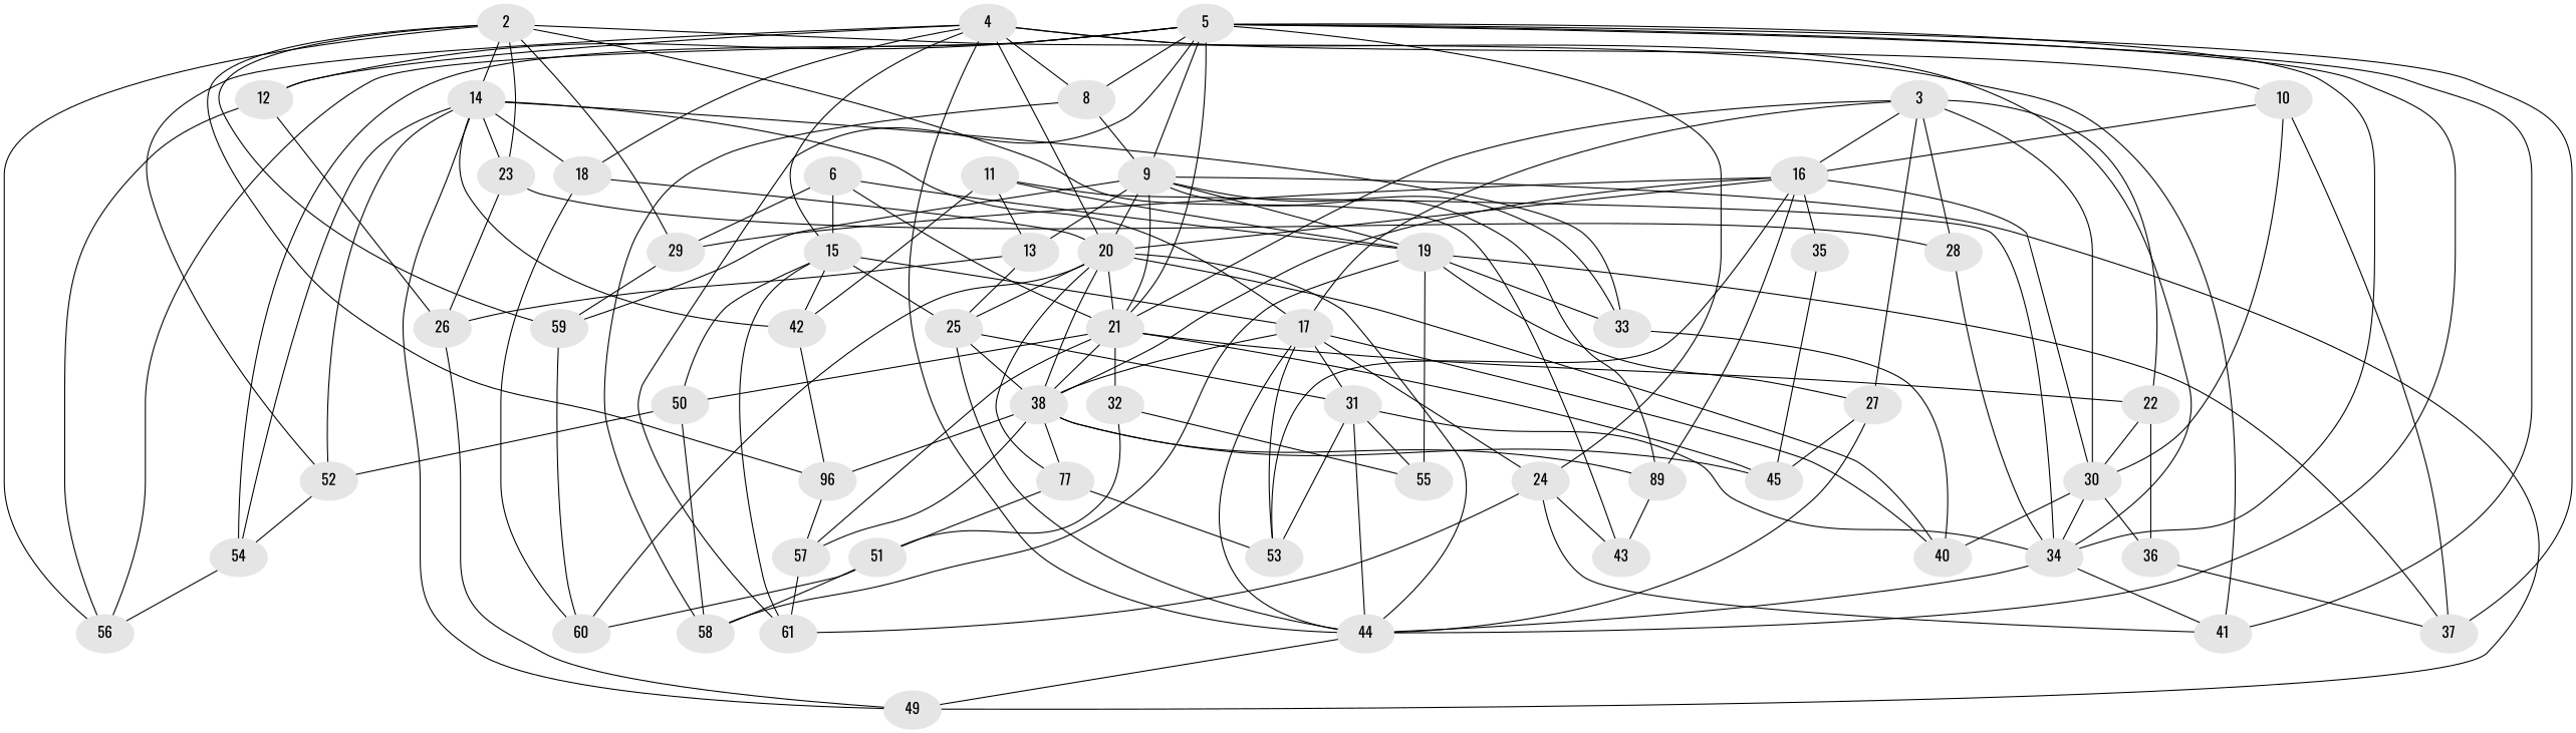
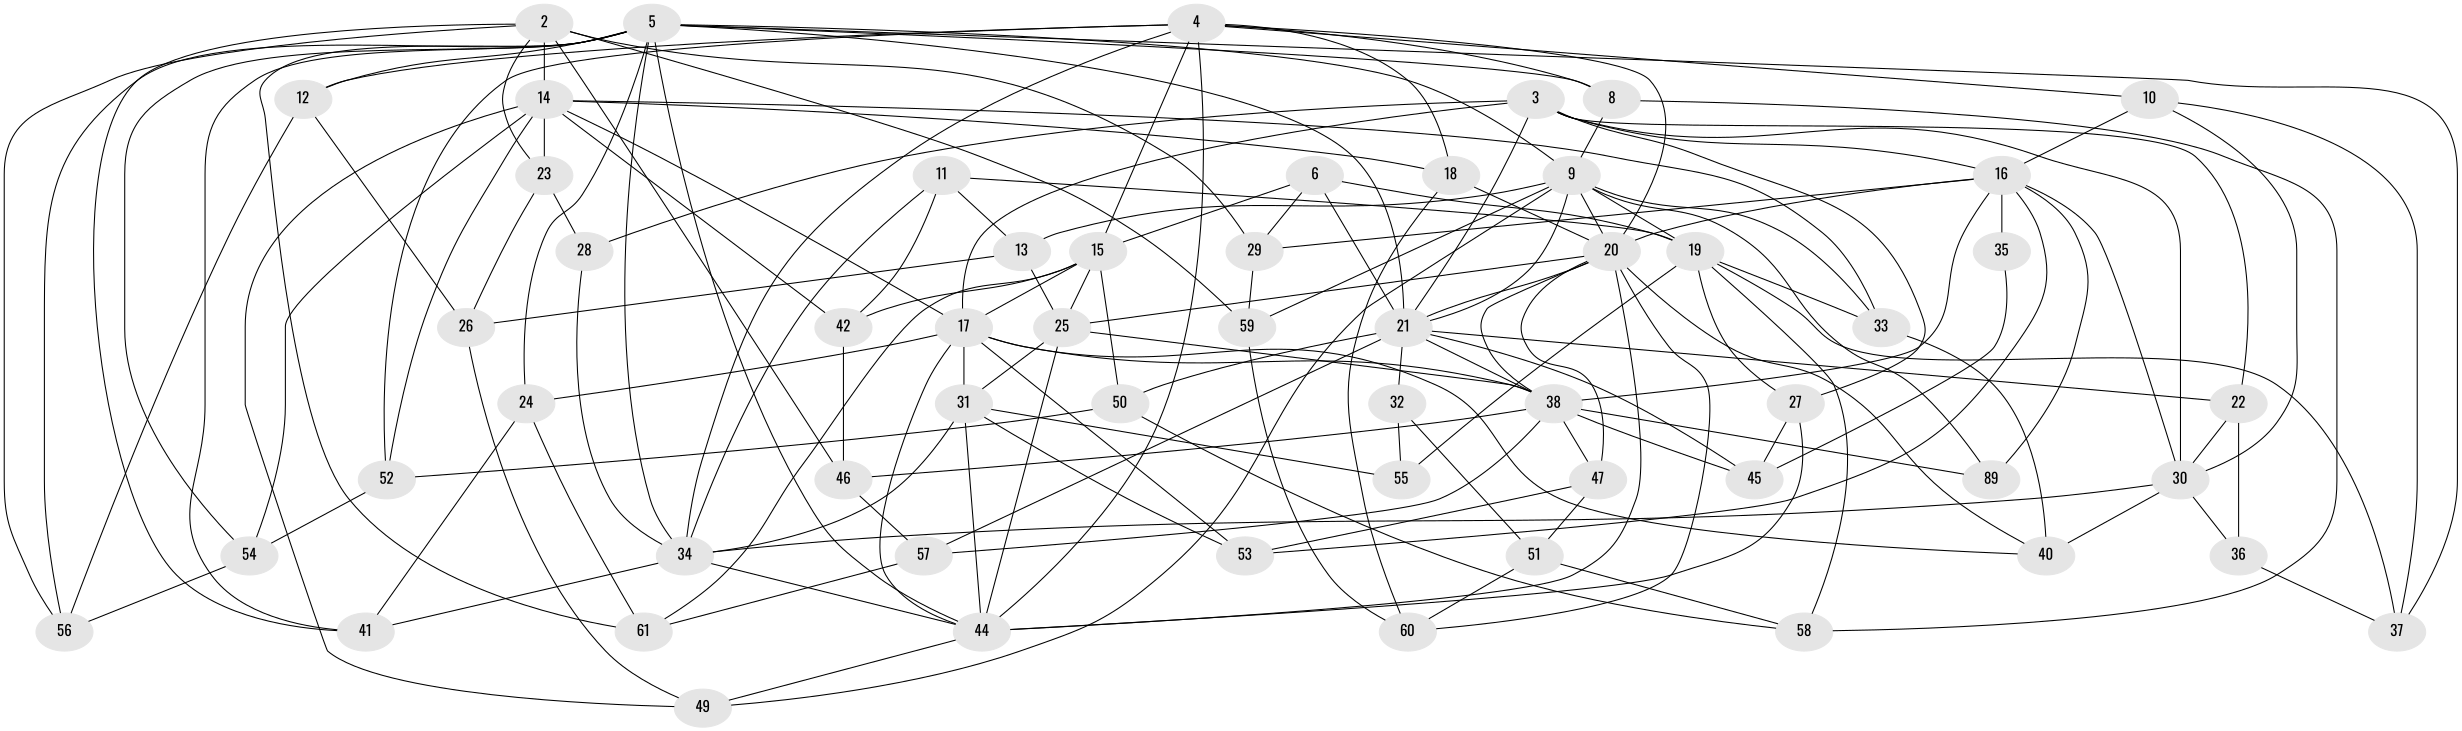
  graph {
    fontname=Oswald
    node [color=gray90 fontname=Oswald style=filled]
    edge [fontname=Oswald weight=1.0]
    2
    14
    23
    29
    41
-   43
-   46 [label=96]
+   46
    56
    59
    17
    44
    24
    38
    53
    31
    40
    35
    45
    18
    52
    54
    33
    49
    42
    28
    26
    57
    60
    3
    16
    21
    22
    27
    30
    20
    n36 [label=89]
    50
    32
    36
    34
    4
    8
    10
    12
    15
    9
    58
    37
    61
    25
-   47 [label=77]
+   47
    5
    19
    13
    6
    55
    11
    51
    2 -- 14 [weight=2.0]
    2 -- 23
    2 -- 29
    2 -- 41
-   2 -- 43 [weight=2.0]
    2 -- 46
    2 -- 56
    2 -- 59
    14 -- 23
    14 -- 17
    14 -- 18
    14 -- 52
    14 -- 54
    14 -- 33
    14 -- 49
    14 -- 42
    23 -- 28
    23 -- 26
    29 -- 59
    46 -- 57
    59 -- 60
    17 -- 44
    17 -- 24
    17 -- 38
    17 -- 53
    17 -- 31 [weight=2.0]
    17 -- 40
    44 -- 49
    24 -- 41
-   24 -- 43
    24 -- 61
    38 -- 46
    38 -- 45
    38 -- 57
    38 -- n36
    38 -- 47
    31 -- 44 [weight=2.0]
    31 -- 53
    31 -- 34
    31 -- 55
    35 -- 45
    18 -- 60
    18 -- 20
    52 -- 54
    54 -- 56
    33 -- 40
    42 -- 46
    28 -- 34
    26 -- 49
    57 -- 61
    3 -- 17 [weight=2.0]
    3 -- 28
    3 -- 16
    3 -- 21
    3 -- 22
    3 -- 27
    3 -- 30 [weight=3.0]
    16 -- 29
    16 -- 38
    16 -- 53
    16 -- 35 [weight=2.0]
    16 -- 30
    16 -- 20
    16 -- n36
    21 -- 38
    21 -- 45
    21 -- 57
    21 -- 22
    21 -- 50
    21 -- 32
    22 -- 30
    22 -- 36
    27 -- 44
    27 -- 45
    30 -- 40
    30 -- 36
    30 -- 34
    20 -- 44
    20 -- 38
    20 -- 40
    20 -- 60
    20 -- 21
    20 -- 25
    20 -- 47
-   n36 -- 43
    50 -- 52
    50 -- 58
    32 -- 55
    32 -- 51
    36 -- 37
    34 -- 41
    34 -- 44
    4 -- 44
    4 -- 18
    4 -- 52
    4 -- 20 [weight=2.0]
    4 -- 34
    4 -- 8
    4 -- 10
    4 -- 12
    4 -- 15 [weight=2.0]
    8 -- 9
    8 -- 58
    10 -- 16
    10 -- 30
    10 -- 37
    12 -- 56
    12 -- 26
    15 -- 17
    15 -- 42
    15 -- 50
    15 -- 61
    15 -- 25
    9 -- 59
    9 -- 33
    9 -- 49
    9 -- 21
    9 -- 20
    9 -- n36
    9 -- 19
    9 -- 13
    25 -- 44
    25 -- 38
    25 -- 31
    47 -- 53
    47 -- 51
    5 -- 41
    5 -- 56
    5 -- 44
    5 -- 24
    5 -- 54
    5 -- 21
    5 -- 34
    5 -- 8
    5 -- 12
    5 -- 9
    5 -- 37
    5 -- 61
    19 -- 33
    19 -- 27
    19 -- 58
    19 -- 37
    19 -- 55
    13 -- 26
    13 -- 25
    6 -- 29
    6 -- 21
    6 -- 15
    6 -- 19
    11 -- 42
    11 -- 34
    11 -- 19
    11 -- 13
    51 -- 60
    51 -- 58
  }
